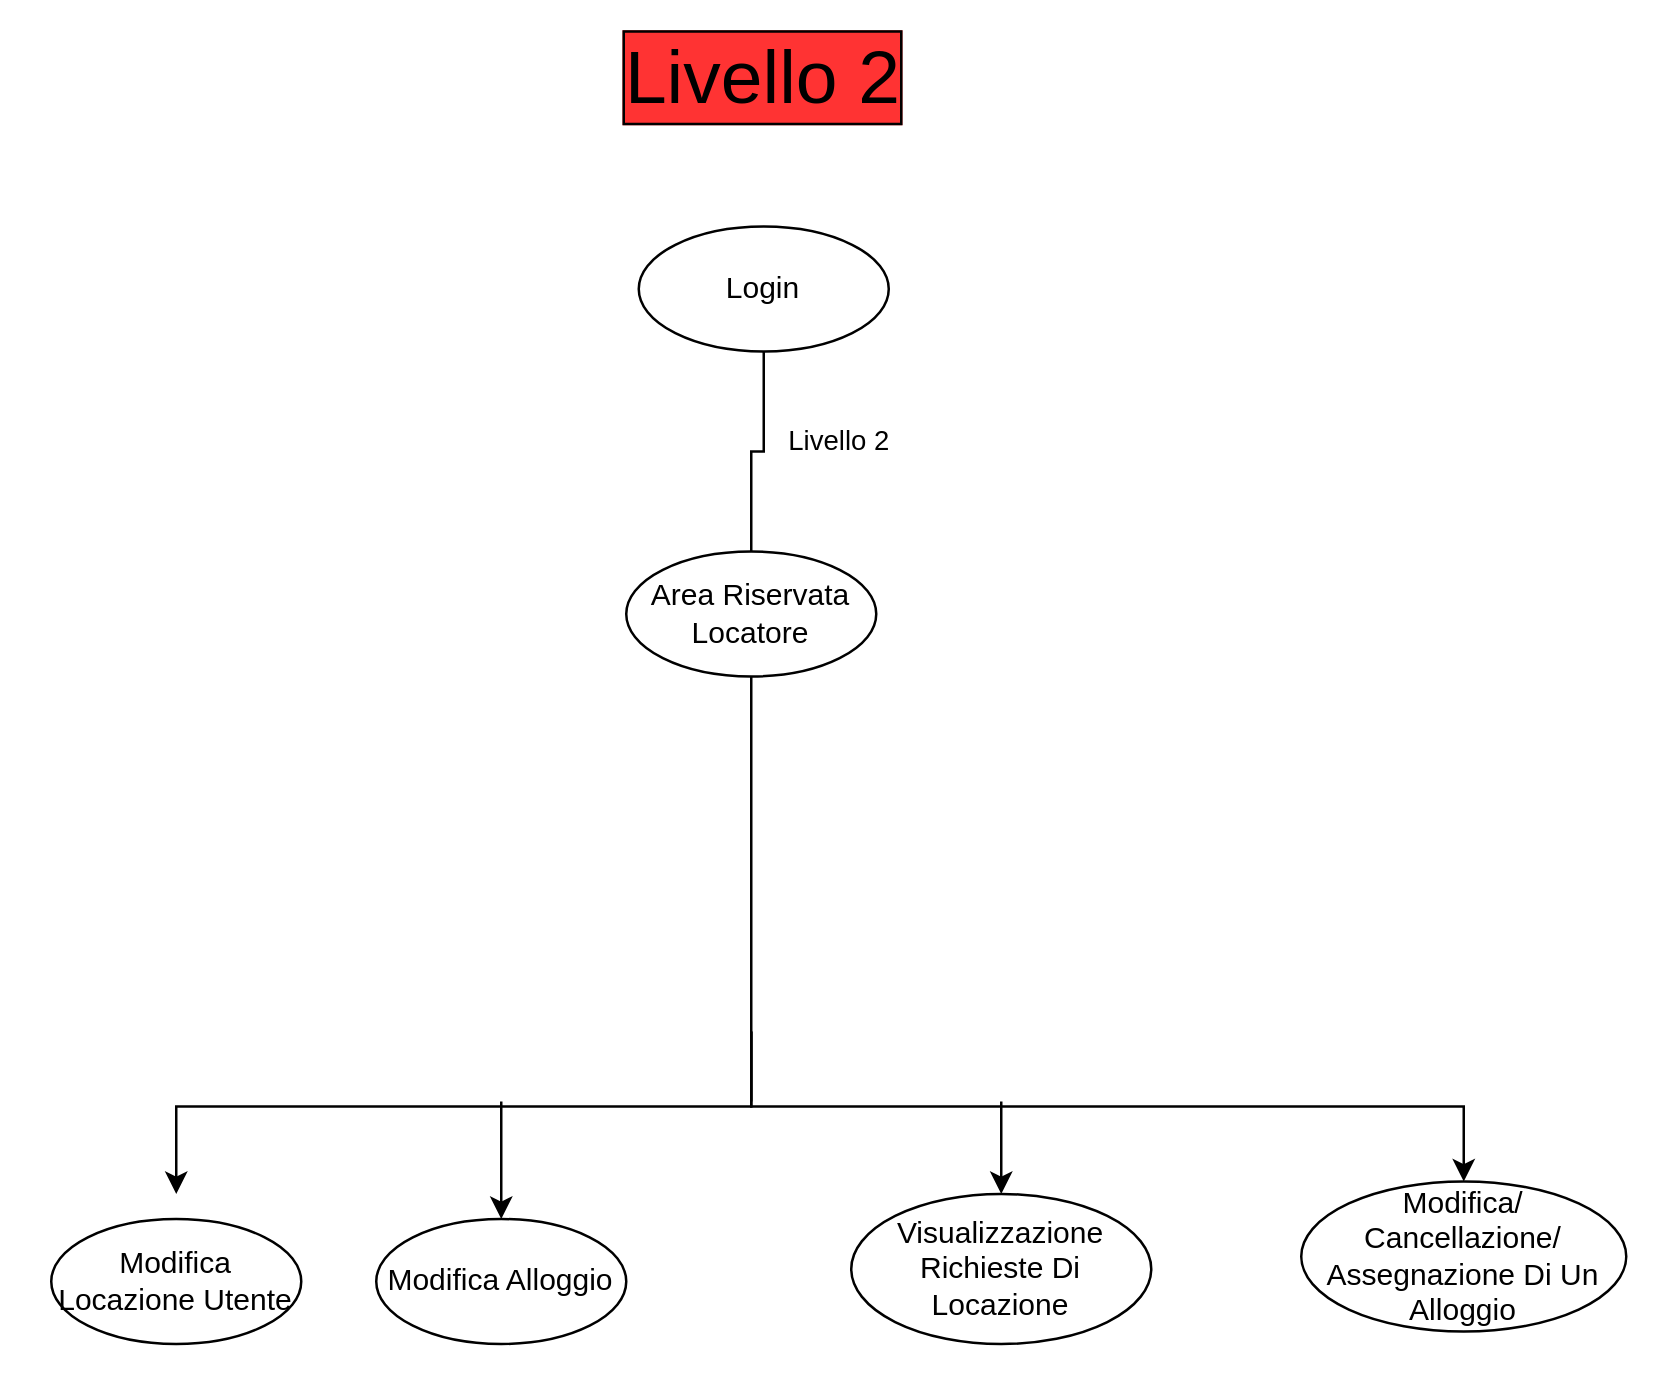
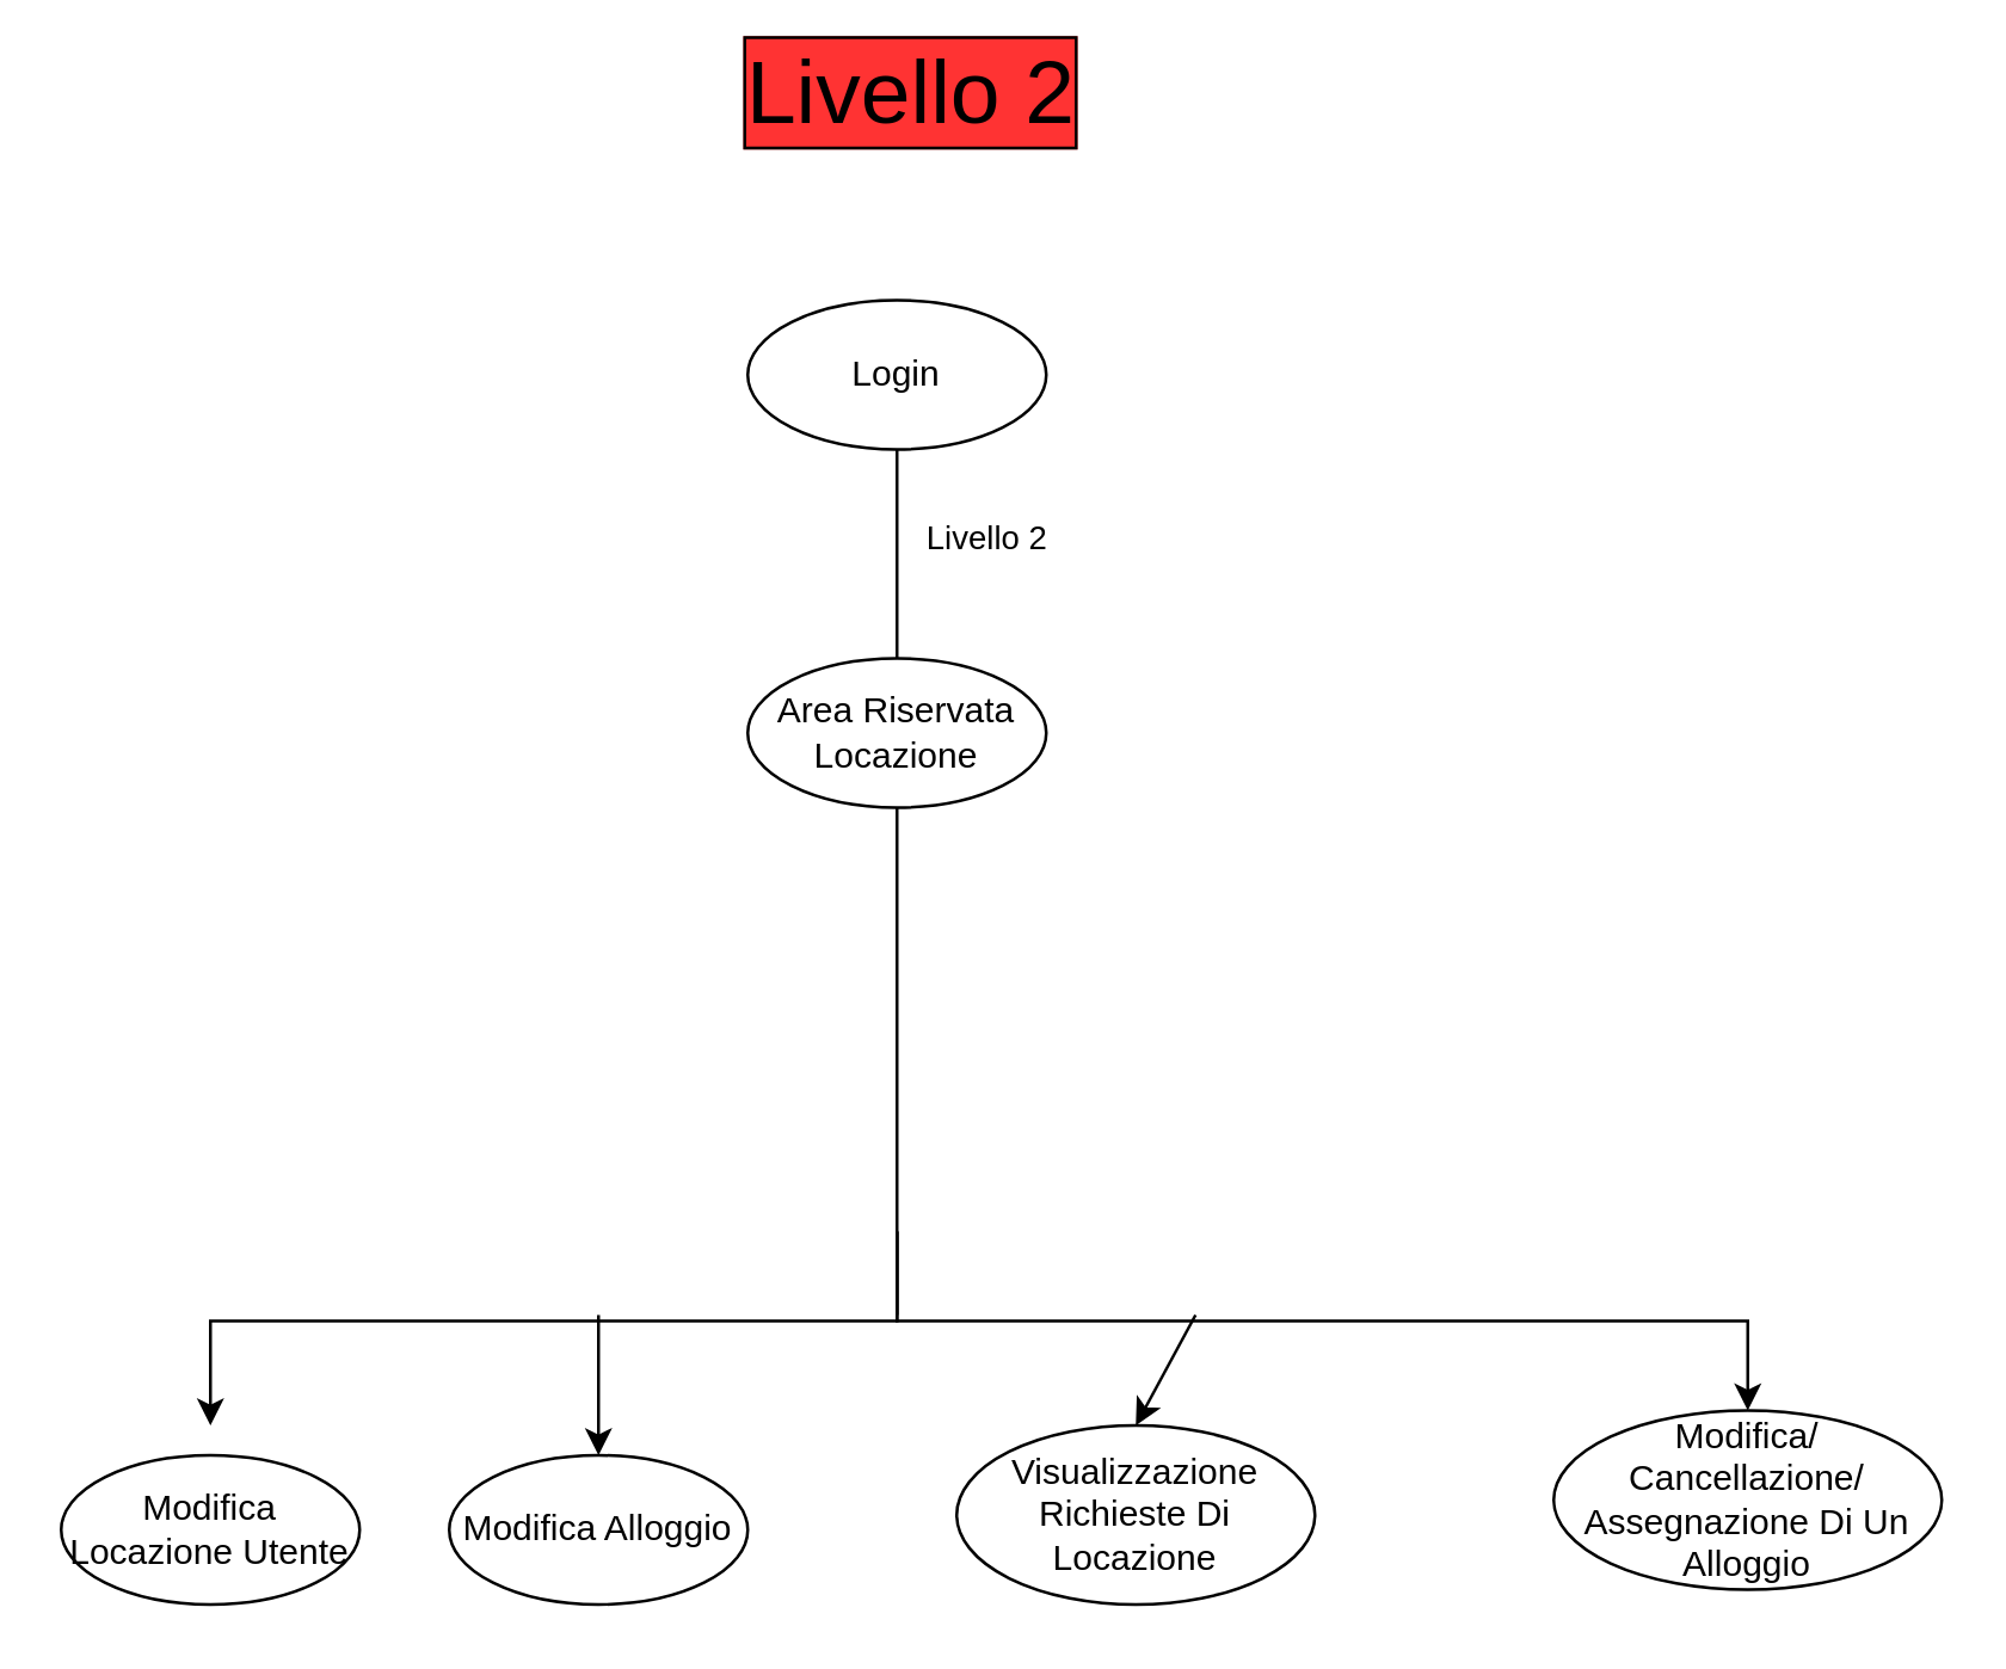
  <mxCell id="0" />
  <mxCell id="1" parent="0" />
  <mxCell id="2" value="Livello 2" style="edgeStyle=orthogonalEdgeStyle;rounded=0;orthogonalLoop=1;jettySize=auto;html=1;entryX=0.5;entryY=0;entryDx=0;entryDy=0;endArrow=none;" edge="1" parent="1" source="3" target="6"><mxGeometry x="-0.143" y="30" relative="1" as="geometry"><mxPoint as="offset" /></mxGeometry></mxCell>
- <mxCell id="3" value="Login" style="ellipse;whiteSpace=wrap;html=1;" vertex="1" parent="1"><mxGeometry x="255" y="90" width="100" height="50" as="geometry" /></mxCell>
+ <mxCell id="3" value="Login" style="ellipse;whiteSpace=wrap;html=1;" vertex="1" parent="1"><mxGeometry x="250" y="100" width="100" height="50" as="geometry" /></mxCell>
  <mxCell id="4" style="edgeStyle=orthogonalEdgeStyle;rounded=0;orthogonalLoop=1;jettySize=auto;html=1;entryX=0.5;entryY=0;entryDx=0;entryDy=0;" edge="1" parent="1"><mxGeometry relative="1" as="geometry"><mxPoint x="300" y="412" as="sourcePoint" /><mxPoint x="70" y="477" as="targetPoint" /><Array as="points"><mxPoint x="300" y="442" /><mxPoint x="70" y="442" /></Array></mxGeometry></mxCell>
  <mxCell id="5" style="edgeStyle=orthogonalEdgeStyle;rounded=0;orthogonalLoop=1;jettySize=auto;html=1;entryX=0.5;entryY=0;entryDx=0;entryDy=0;" edge="1" parent="1" target="9"><mxGeometry relative="1" as="geometry"><mxPoint x="300" y="412" as="sourcePoint" /><Array as="points"><mxPoint x="300" y="442" /><mxPoint x="585" y="442" /></Array></mxGeometry></mxCell>
- <mxCell id="6" value="Area Riservata Locatore" style="ellipse;whiteSpace=wrap;html=1;" vertex="1" parent="1"><mxGeometry x="250" y="220" width="100" height="50" as="geometry" /></mxCell>
+ <mxCell id="6" value="Area Riservata Locazione" style="ellipse;whiteSpace=wrap;html=1;" vertex="1" parent="1"><mxGeometry x="250" y="220" width="100" height="50" as="geometry" /></mxCell>
  <mxCell id="7" value="Modifica Locazione Utente" style="ellipse;whiteSpace=wrap;html=1;" vertex="1" parent="1"><mxGeometry x="20" y="487" width="100" height="50" as="geometry" /></mxCell>
- <mxCell id="8" value="Visualizzazione Richieste Di Locazione" style="ellipse;whiteSpace=wrap;html=1;" vertex="1" parent="1"><mxGeometry x="340" y="477" width="120" height="60" as="geometry" /></mxCell>
+ <mxCell id="8" value="Visualizzazione Richieste Di Locazione" style="ellipse;whiteSpace=wrap;html=1;" vertex="1" parent="1"><mxGeometry x="320" y="477" width="120" height="60" as="geometry" /></mxCell>
  <mxCell id="9" value="Modifica/ Cancellazione/ Assegnazione Di Un Alloggio" style="ellipse;whiteSpace=wrap;html=1;" vertex="1" parent="1"><mxGeometry x="520" y="472" width="130" height="60" as="geometry" /></mxCell>
  <mxCell id="10" value="Modifica Alloggio" style="ellipse;whiteSpace=wrap;html=1;" vertex="1" parent="1"><mxGeometry x="150" y="487" width="100" height="50" as="geometry" /></mxCell>
  <mxCell id="11" value="" style="endArrow=none;html=1;exitX=0.5;exitY=1;exitDx=0;exitDy=0;" edge="1" parent="1" source="6"><mxGeometry width="50" height="50" relative="1" as="geometry"><mxPoint x="490" y="410" as="sourcePoint" /><mxPoint x="300" y="440" as="targetPoint" /></mxGeometry></mxCell>
  <mxCell id="12" value="" style="endArrow=classic;html=1;entryX=0.5;entryY=0;entryDx=0;entryDy=0;" edge="1" parent="1" target="10"><mxGeometry width="50" height="50" relative="1" as="geometry"><mxPoint x="200" y="440" as="sourcePoint" /><mxPoint x="540" y="360" as="targetPoint" /></mxGeometry></mxCell>
  <mxCell id="13" value="" style="endArrow=classic;html=1;entryX=0.5;entryY=0;entryDx=0;entryDy=0;" edge="1" parent="1" target="8"><mxGeometry width="50" height="50" relative="1" as="geometry"><mxPoint x="400" y="440" as="sourcePoint" /><mxPoint x="540" y="360" as="targetPoint" /></mxGeometry></mxCell>
  <mxCell id="14" value="Livello 2" style="text;html=1;strokeColor=none;fillColor=none;align=center;verticalAlign=middle;whiteSpace=wrap;rounded=0;fontSize=30;labelBackgroundColor=#FF3333;labelBorderColor=#000000;" vertex="1" parent="1"><mxGeometry x="230" y="20" width="150" height="20" as="geometry" /></mxCell>
